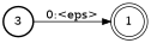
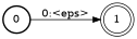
  digraph {
    nodesep=0.25
    rankdir=LR
    ranksep=0.4
    node [fontsize=14]
-   n1 [label=3 shape=circle style=bold]
+   n1 [label=0 shape=circle style=bold]
    n2 [label=1 shape=doublecircle style=solid]
    n1 -> n2 [fontsize=14 label="0:<eps>"]
  }
